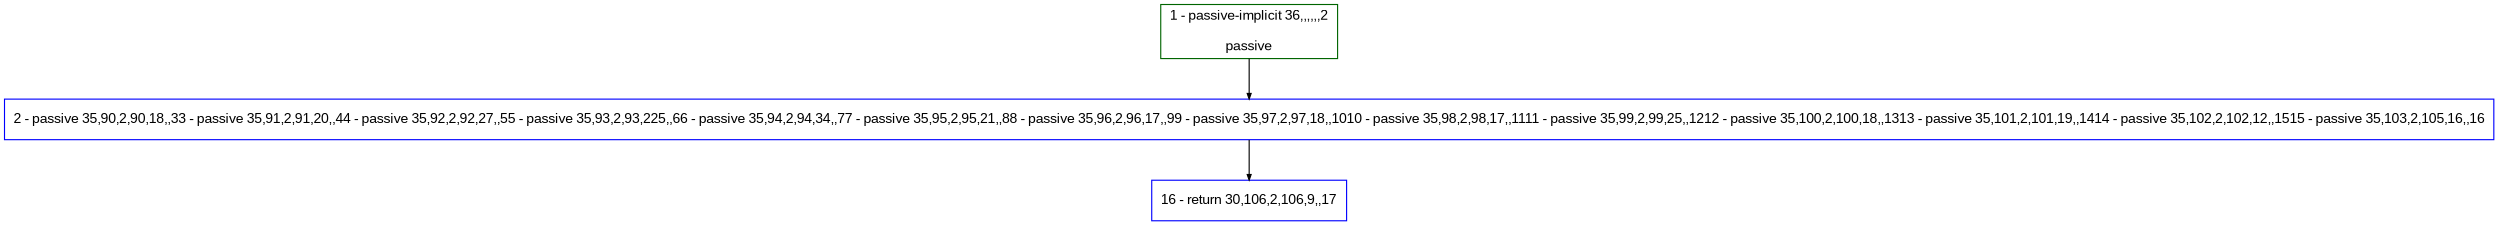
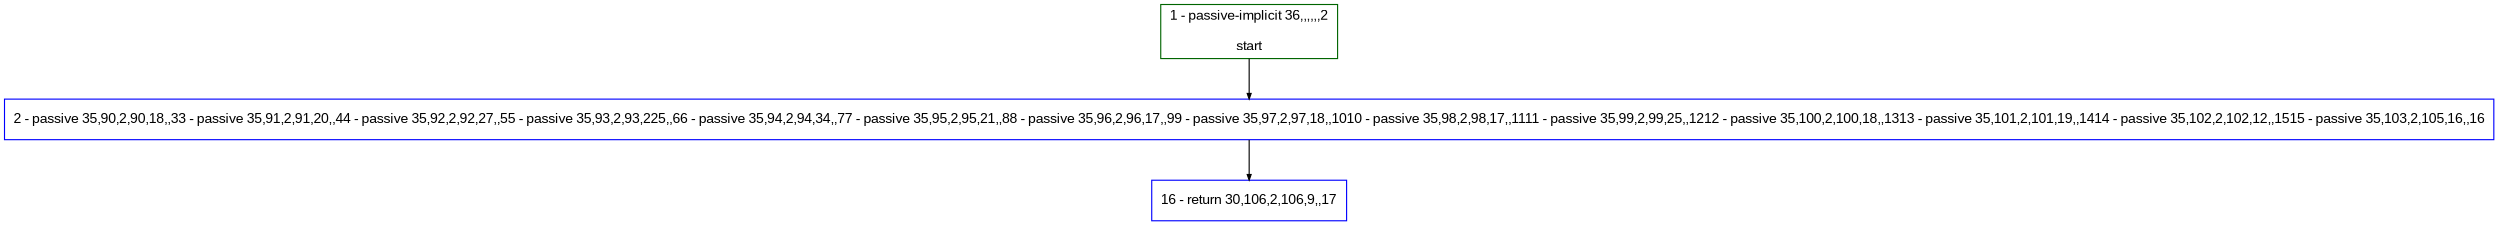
  digraph {
    bgcolor=white
    compound=true
    fillcolor="#FFFFCC"
    fontname=Arial
    fontsize=12
    pack=true
    packmode=clust
    style="rounded,filled"
    node [color="#0000ff" compound=true fillcolor="#ffffff" fixedsize=false fontname=Arial fontsize=12 node_initialized=no shape=box style=filled]
    edge [arrowhead=normal arrowsize=0.5 arrowtail=none color="#000000" compound=true dir=forward fontcolor=black fontname=Arial fontsize=12]
    n1 [label="2 - passive 35,90,2,90,18,,33 - passive 35,91,2,91,20,,44 - passive 35,92,2,92,27,,55 - passive 35,93,2,93,225,,66 - passive 35,94,2,94,34,,77 - passive 35,95,2,95,21,,88 - passive 35,96,2,96,17,,99 - passive 35,97,2,97,18,,1010 - passive 35,98,2,98,17,,1111 - passive 35,99,2,99,25,,1212 - passive 35,100,2,100,18,,1313 - passive 35,101,2,101,19,,1414 - passive 35,102,2,102,12,,1515 - passive 35,103,2,105,16,,16"]
    n2 [label="16 - return 30,106,2,106,9,,17"]
-   n3 [color="#006400" label="1 - passive-implicit 36,,,,,,2\n\npassive"]
+   n3 [color="#006400" label="1 - passive-implicit 36,,,,,,2\n\nstart"]
    n1 -> n2
    n3 -> n1
  }
